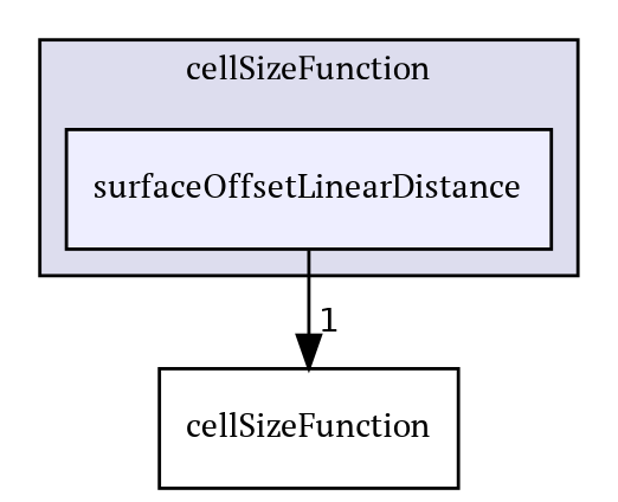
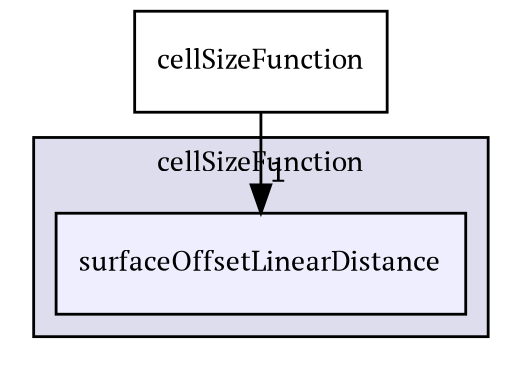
  digraph {
    compound=true
    fontname="PT Serif"
    node [fontname="PT Serif" fontsize=10 shape=box]
    n1 [fillcolor="#eeeeff" label=surfaceOffsetLinearDistance pencolor=black style=filled]
    n2 [label=cellSizeFunction]
    subgraph cluster_1 {
      bgcolor="#ddddee"
      fontsize=10
      label=cellSizeFunction
      pencolor=black
      n1
    }
-   n1 -> n2 [headlabel=1 labeldistance=1.5 labelfontname=Helvetica labelfontsize=10 fontname="PT Serif"]
+   n2 -> n1 [headlabel=1 labeldistance=1.5 labelfontname=Helvetica labelfontsize=10 fontname="PT Serif"]
  }
